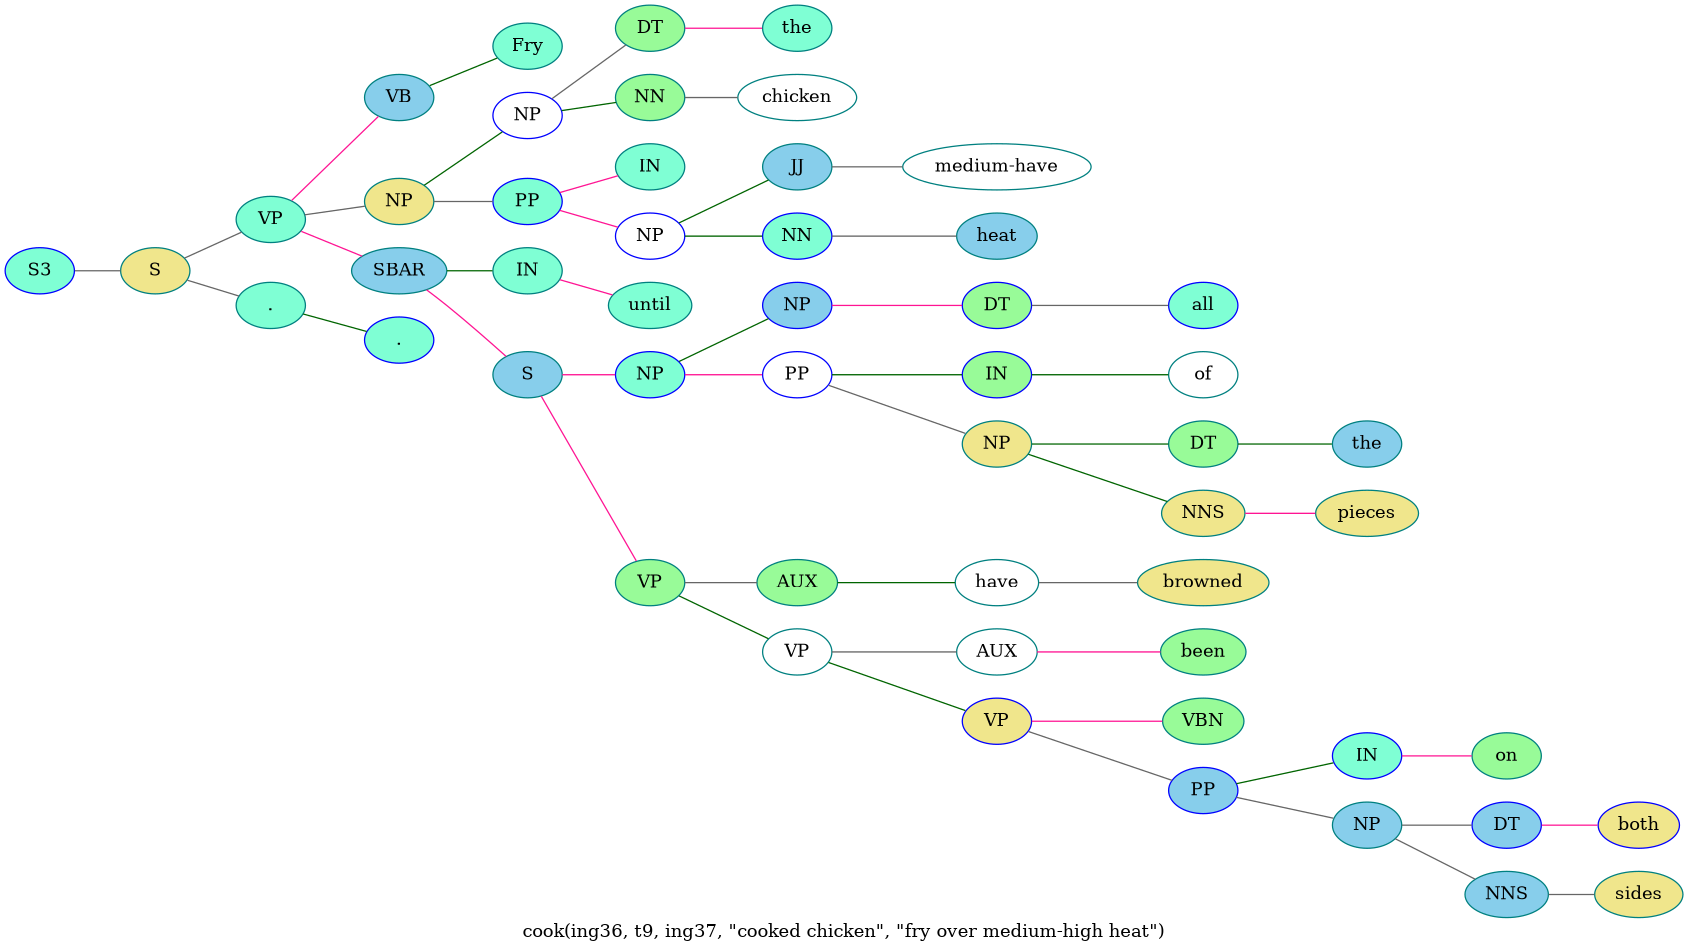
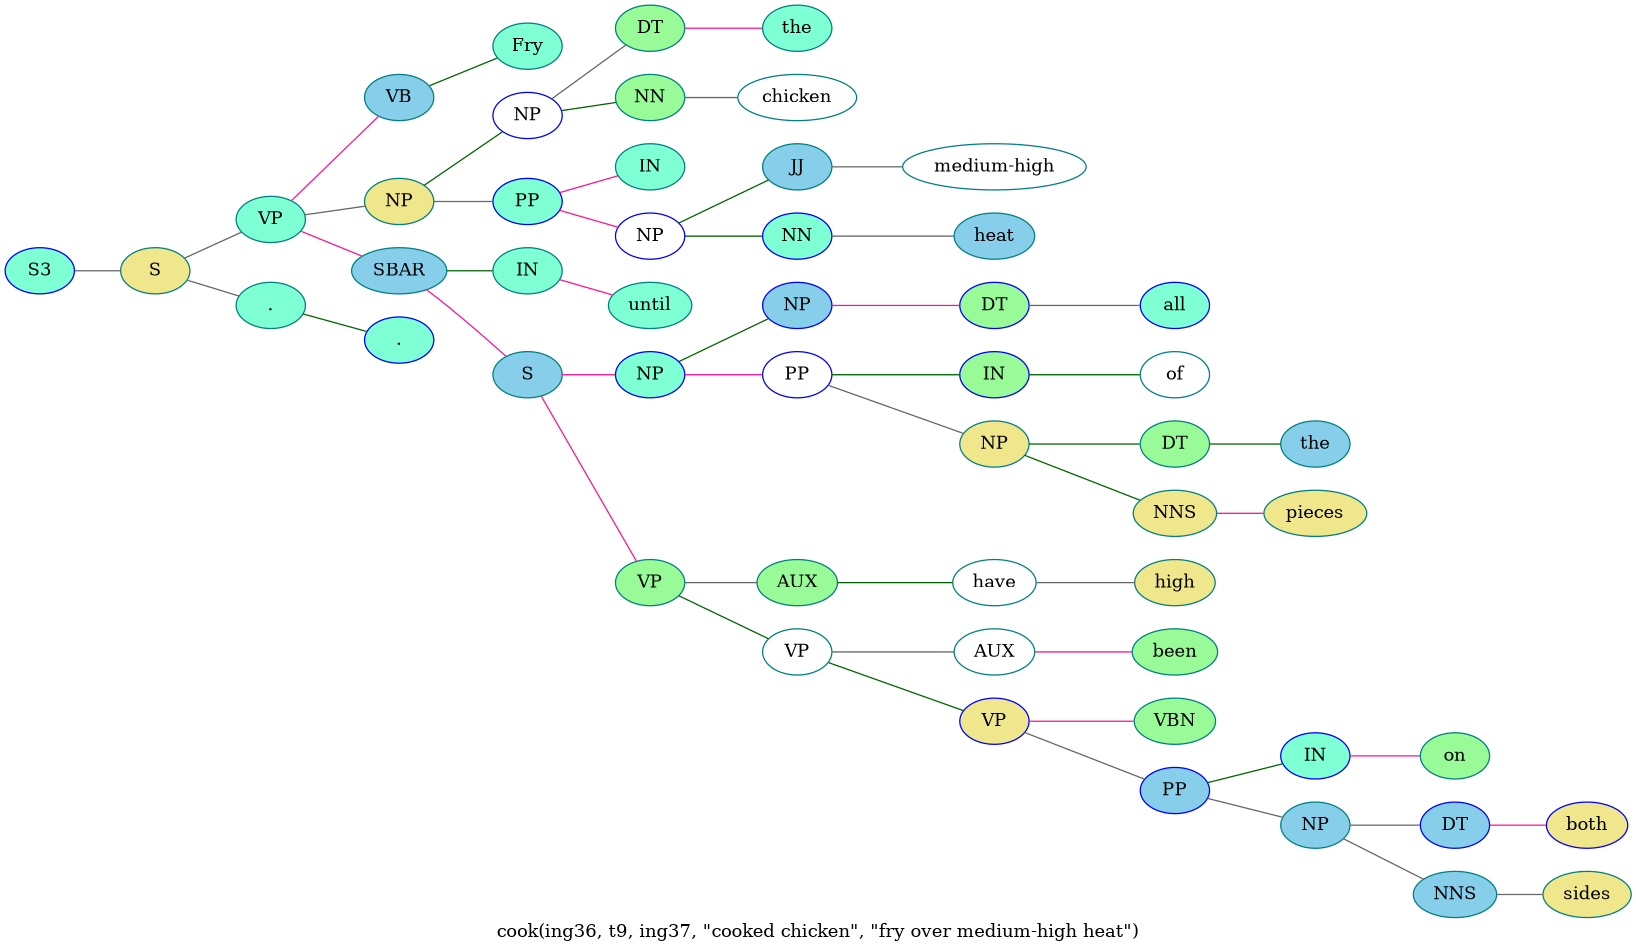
  graph {
    label="cook(ing36, t9, ing37, \"cooked chicken\", \"fry over medium-high heat\")"
    rankdir=LR
    node [color=teal fillcolor=aquamarine style=filled]
    edge [color=gray40]
    n1 [color=blue label=S3]
    n2 [fillcolor=khaki label=S]
    n3 [label=VP]
    n4 [label="."]
    n5 [fillcolor=skyblue label=VB]
    n6 [fillcolor=khaki label=NP]
    n7 [fillcolor=skyblue label=SBAR]
    n8 [color=blue label="."]
    n9 [label=Fry]
    n10 [color=blue fillcolor=white label=NP]
    n11 [color=blue label=PP]
    n12 [label=IN]
    n13 [fillcolor=skyblue label=S]
    n14 [fillcolor=palegreen label=DT]
    n15 [fillcolor=palegreen label=NN]
    n16 [label=IN]
    n17 [color=blue fillcolor=white label=NP]
    n18 [label=the]
    n19 [fillcolor=white label=chicken]
    n20 [fillcolor=skyblue label=JJ]
    n21 [color=blue label=NN]
-   n22 [fillcolor=white label="medium-have"]
+   n22 [fillcolor=white label="medium-high"]
    n23 [fillcolor=skyblue label=heat]
    n24 [label=until]
    n25 [color=blue label=NP]
    n26 [fillcolor=palegreen label=VP]
    n27 [color=blue fillcolor=skyblue label=NP]
    n28 [color=blue fillcolor=white label=PP]
    n29 [fillcolor=palegreen label=AUX]
    n30 [fillcolor=white label=VP]
    n31 [color=blue fillcolor=palegreen label=DT]
    n32 [color=blue fillcolor=palegreen label=IN]
    n33 [fillcolor=khaki label=NP]
    n34 [color=blue label=all]
    n35 [fillcolor=white label=of]
    n36 [fillcolor=palegreen label=DT]
    n37 [fillcolor=khaki label=NNS]
    n38 [fillcolor=skyblue label=the]
    n39 [fillcolor=khaki label=pieces]
    n40 [fillcolor=white label=have]
    n41 [fillcolor=white label=AUX]
    n42 [color=blue fillcolor=khaki label=VP]
-   n43 [fillcolor=khaki label=browned]
+   n43 [fillcolor=khaki label=high]
    n44 [fillcolor=palegreen label=been]
    n45 [fillcolor=palegreen label=VBN]
    n46 [color=blue fillcolor=skyblue label=PP]
    n47 [color=blue label=IN]
    n48 [fillcolor=skyblue label=NP]
    n49 [fillcolor=palegreen label=on]
    n50 [color=blue fillcolor=skyblue label=DT]
    n51 [fillcolor=skyblue label=NNS]
    n52 [color=blue fillcolor=khaki label=both]
    n53 [fillcolor=khaki label=sides]
    n1 -- n2
    n2 -- n3
    n2 -- n4
    n3 -- n5 [color=deeppink]
    n3 -- n6
    n3 -- n7 [color=deeppink]
    n4 -- n8 [color=darkgreen]
    n5 -- n9 [color=darkgreen]
    n6 -- n10 [color=darkgreen]
    n6 -- n11
    n7 -- n12 [color=darkgreen]
    n7 -- n13 [color=deeppink]
    n10 -- n14
    n10 -- n15 [color=darkgreen]
    n11 -- n16 [color=deeppink]
    n11 -- n17 [color=deeppink]
    n12 -- n24 [color=deeppink]
    n13 -- n25 [color=deeppink]
    n13 -- n26 [color=deeppink]
    n14 -- n18 [color=deeppink]
    n15 -- n19
    n17 -- n20 [color=darkgreen]
    n17 -- n21 [color=darkgreen]
    n20 -- n22
    n21 -- n23
    n25 -- n27 [color=darkgreen]
    n25 -- n28 [color=deeppink]
    n26 -- n29
    n26 -- n30 [color=darkgreen]
    n27 -- n31 [color=deeppink]
    n28 -- n32 [color=darkgreen]
    n28 -- n33
    n29 -- n40 [color=darkgreen]
    n30 -- n41
    n30 -- n42 [color=darkgreen]
    n31 -- n34
    n32 -- n35 [color=darkgreen]
    n33 -- n36 [color=darkgreen]
    n33 -- n37 [color=darkgreen]
    n36 -- n38 [color=darkgreen]
    n37 -- n39 [color=deeppink]
    n40 -- n43
    n41 -- n44 [color=deeppink]
    n42 -- n45 [color=deeppink]
    n42 -- n46
    n46 -- n47 [color=darkgreen]
    n46 -- n48
    n47 -- n49 [color=deeppink]
    n48 -- n50
    n48 -- n51
    n50 -- n52 [color=deeppink]
    n51 -- n53
  }
